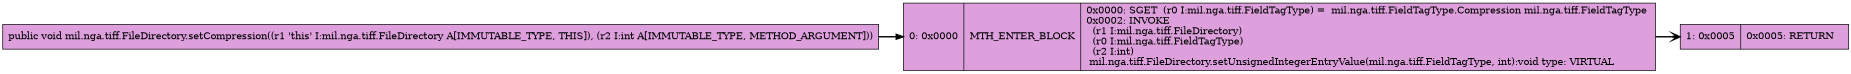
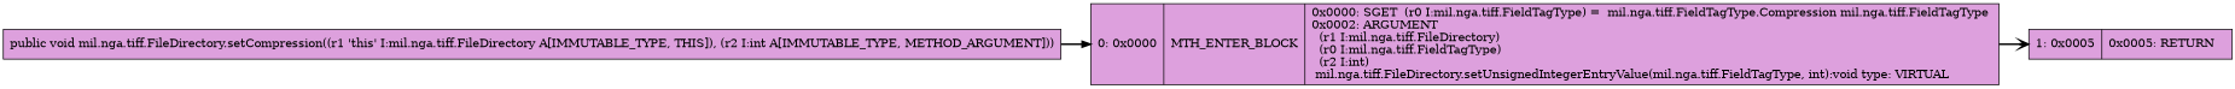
  digraph {
    rankdir=LR
    node [shape=record style=filled fillcolor=plum]
    edge [style=bold]
-   n1 [label="{0\:\ 0x0000|MTH_ENTER_BLOCK\l|0x0000: SGET  (r0 I:mil.nga.tiff.FieldTagType) =  mil.nga.tiff.FieldTagType.Compression mil.nga.tiff.FieldTagType \l0x0002: INVOKE  \l  (r1 I:mil.nga.tiff.FileDirectory)\l  (r0 I:mil.nga.tiff.FieldTagType)\l  (r2 I:int)\l mil.nga.tiff.FileDirectory.setUnsignedIntegerEntryValue(mil.nga.tiff.FieldTagType, int):void type: VIRTUAL \l}"]
+   n1 [label="{0\:\ 0x0000|MTH_ENTER_BLOCK\l|0x0000: SGET  (r0 I:mil.nga.tiff.FieldTagType) =  mil.nga.tiff.FieldTagType.Compression mil.nga.tiff.FieldTagType \l0x0002: ARGUMENT  \l  (r1 I:mil.nga.tiff.FileDirectory)\l  (r0 I:mil.nga.tiff.FieldTagType)\l  (r2 I:int)\l mil.nga.tiff.FileDirectory.setUnsignedIntegerEntryValue(mil.nga.tiff.FieldTagType, int):void type: VIRTUAL \l}"]
    n2 [label="{1\:\ 0x0005|0x0005: RETURN   \l}"]
    n3 [label="{public void mil.nga.tiff.FileDirectory.setCompression((r1 'this' I:mil.nga.tiff.FileDirectory A[IMMUTABLE_TYPE, THIS]), (r2 I:int A[IMMUTABLE_TYPE, METHOD_ARGUMENT])) }"]
    n1 -> n2 [arrowhead=vee]
    n3 -> n1 [arrowhead=normal]
  }
